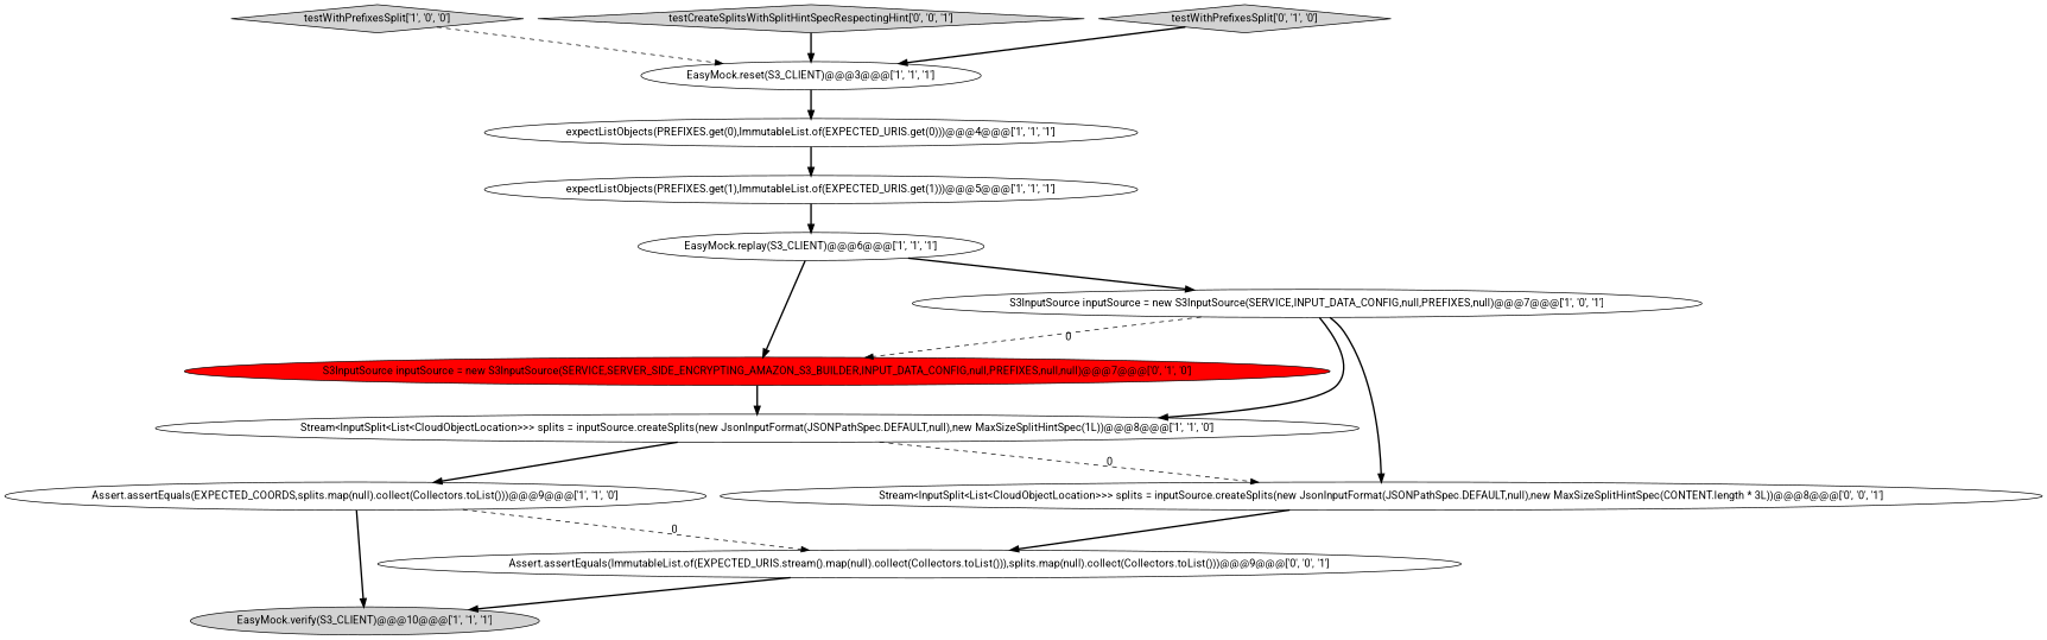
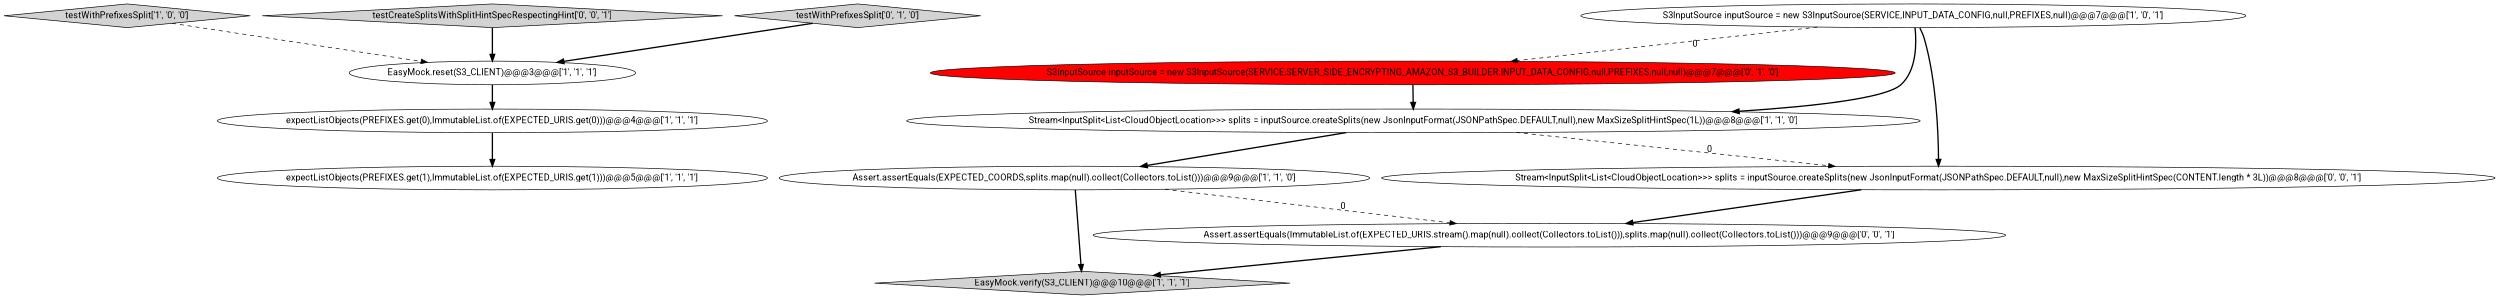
  digraph {
    fontname=Roboto
    node [fillcolor=white fontname=Roboto shape=ellipse style=filled]
    edge [fontname=Roboto style=bold]
    n1 [fillcolor=lightgray label="testWithPrefixesSplit['1', '0', '0']" shape=diamond]
    n2 [label="EasyMock.reset(S3_CLIENT)@@@3@@@['1', '1', '1']"]
    n3 [label="expectListObjects(PREFIXES.get(0),ImmutableList.of(EXPECTED_URIS.get(0)))@@@4@@@['1', '1', '1']"]
    n4 [fillcolor=red label="S3InputSource inputSource = new S3InputSource(SERVICE,SERVER_SIDE_ENCRYPTING_AMAZON_S3_BUILDER,INPUT_DATA_CONFIG,null,PREFIXES,null,null)@@@7@@@['0', '1', '0']"]
    n5 [label="Stream<InputSplit<List<CloudObjectLocation>>> splits = inputSource.createSplits(new JsonInputFormat(JSONPathSpec.DEFAULT,null),new MaxSizeSplitHintSpec(1L))@@@8@@@['1', '1', '0']"]
    n6 [label="Stream<InputSplit<List<CloudObjectLocation>>> splits = inputSource.createSplits(new JsonInputFormat(JSONPathSpec.DEFAULT,null),new MaxSizeSplitHintSpec(CONTENT.length * 3L))@@@8@@@['0', '0', '1']"]
    n7 [label="Assert.assertEquals(EXPECTED_COORDS,splits.map(null).collect(Collectors.toList()))@@@9@@@['1', '1', '0']"]
    n8 [label="S3InputSource inputSource = new S3InputSource(SERVICE,INPUT_DATA_CONFIG,null,PREFIXES,null)@@@7@@@['1', '0', '1']"]
    n9 [label="Assert.assertEquals(ImmutableList.of(EXPECTED_URIS.stream().map(null).collect(Collectors.toList())),splits.map(null).collect(Collectors.toList()))@@@9@@@['0', '0', '1']"]
    n10 [label="expectListObjects(PREFIXES.get(1),ImmutableList.of(EXPECTED_URIS.get(1)))@@@5@@@['1', '1', '1']"]
-   n11 [fillcolor=lightgray label="EasyMock.verify(S3_CLIENT)@@@10@@@['1', '1', '1']"]
-   n12 [label="EasyMock.replay(S3_CLIENT)@@@6@@@['1', '1', '1']"]
+   n11 [fillcolor=lightgray label="EasyMock.verify(S3_CLIENT)@@@10@@@['1', '1', '1']" shape=diamond]
    n13 [fillcolor=lightgray label="testCreateSplitsWithSplitHintSpecRespectingHint['0', '0', '1']" shape=diamond]
    n14 [fillcolor=lightgray label="testWithPrefixesSplit['0', '1', '0']" shape=diamond]
    n1 -> n2 [style=dashed]
    n2 -> n3
    n3 -> n10
    n4 -> n5
    n5 -> n6 [label=0 style=dashed]
    n5 -> n7
    n6 -> n9
    n7 -> n9 [label=0 style=dashed]
    n7 -> n11
    n8 -> n4 [label=0 style=dashed]
    n8 -> n5
    n8 -> n6
    n9 -> n11
-   n10 -> n12
-   n12 -> n4
-   n12 -> n8
    n13 -> n2
    n14 -> n2
  }
